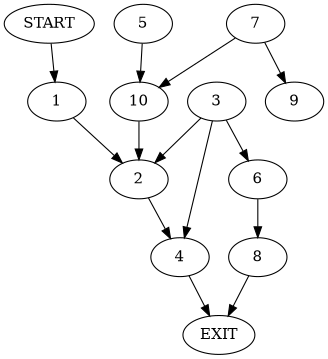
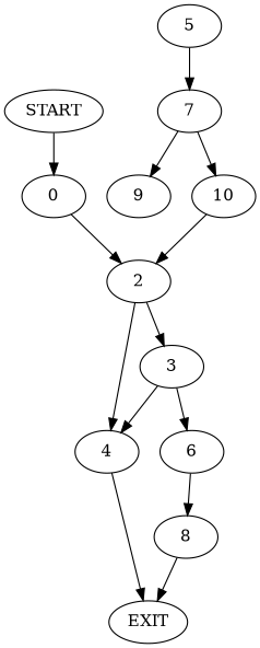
  digraph {
    n1 [label=START]
-   1
+   1 [label=0]
    2
    n4 [label=EXIT]
    3
    4
    6
    5
    7
    8
    9
    10
    n1 -> 1
    1 -> 2
-   3 -> 2
+   2 -> 3
    2 -> 4
    3 -> 4
    3 -> 6
    4 -> n4
    6 -> 8
-   5 -> 10
+   5 -> 7
    7 -> 9
    7 -> 10
    8 -> n4
    10 -> 2
  }
